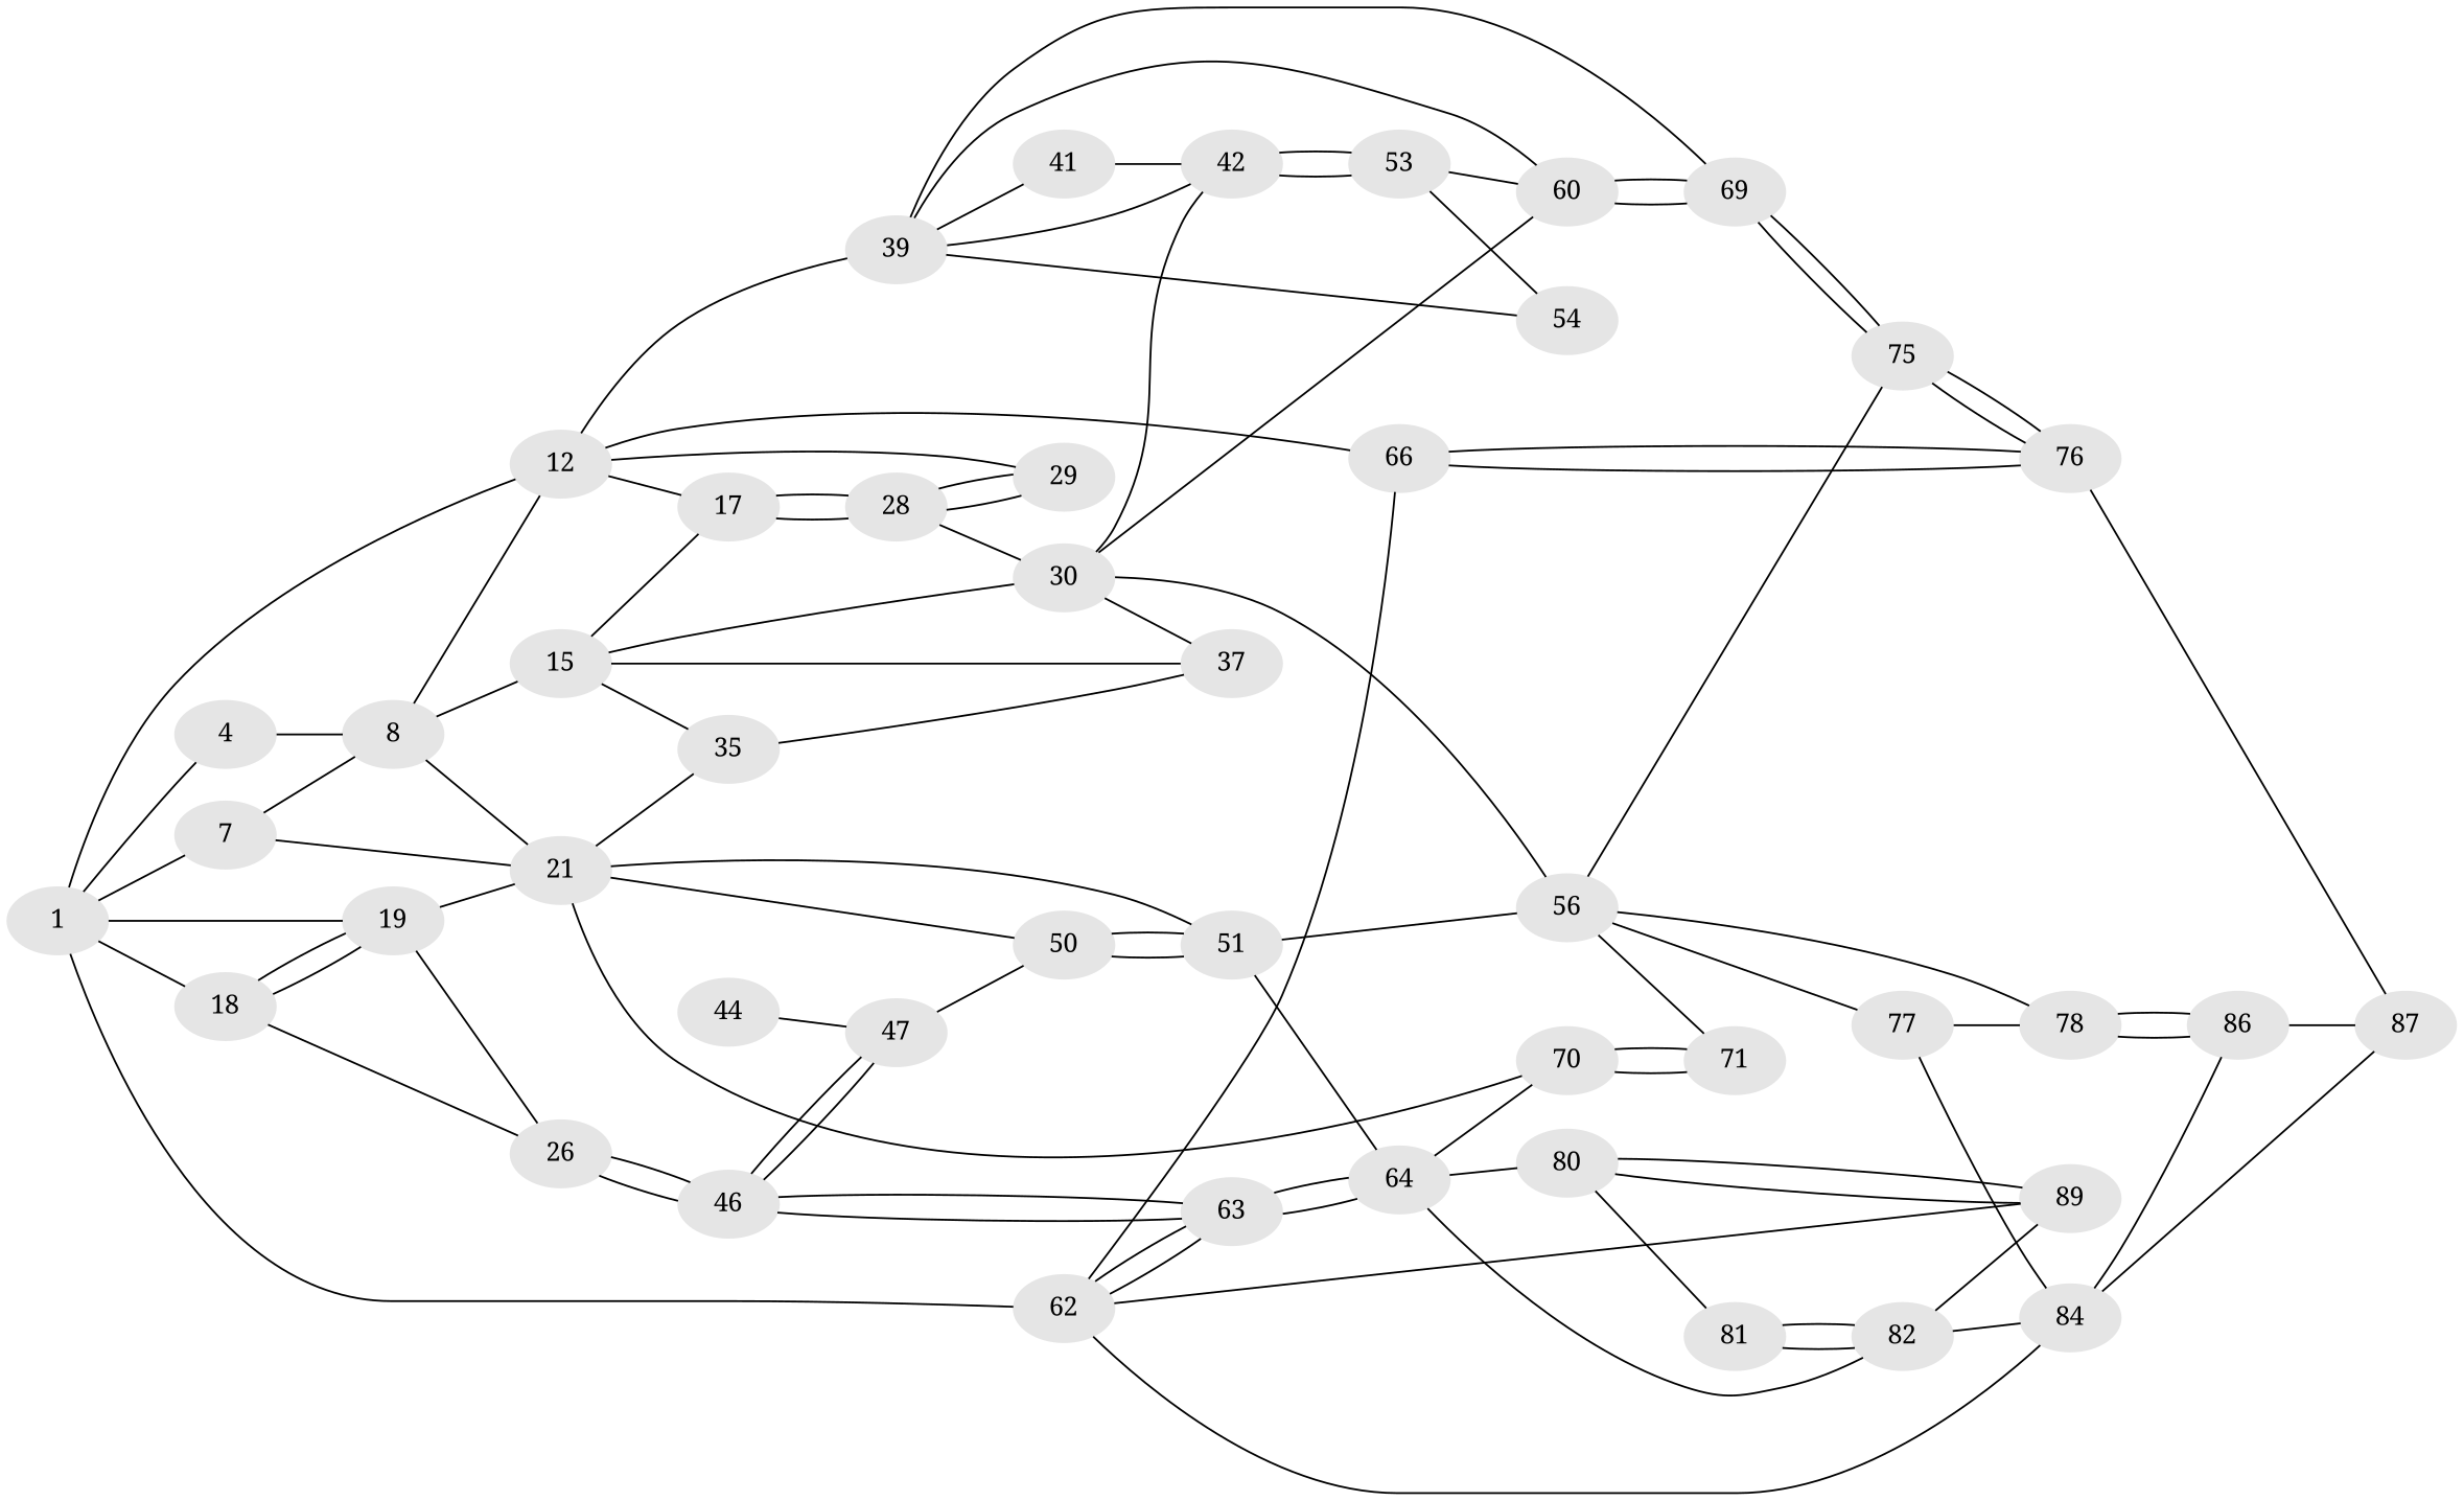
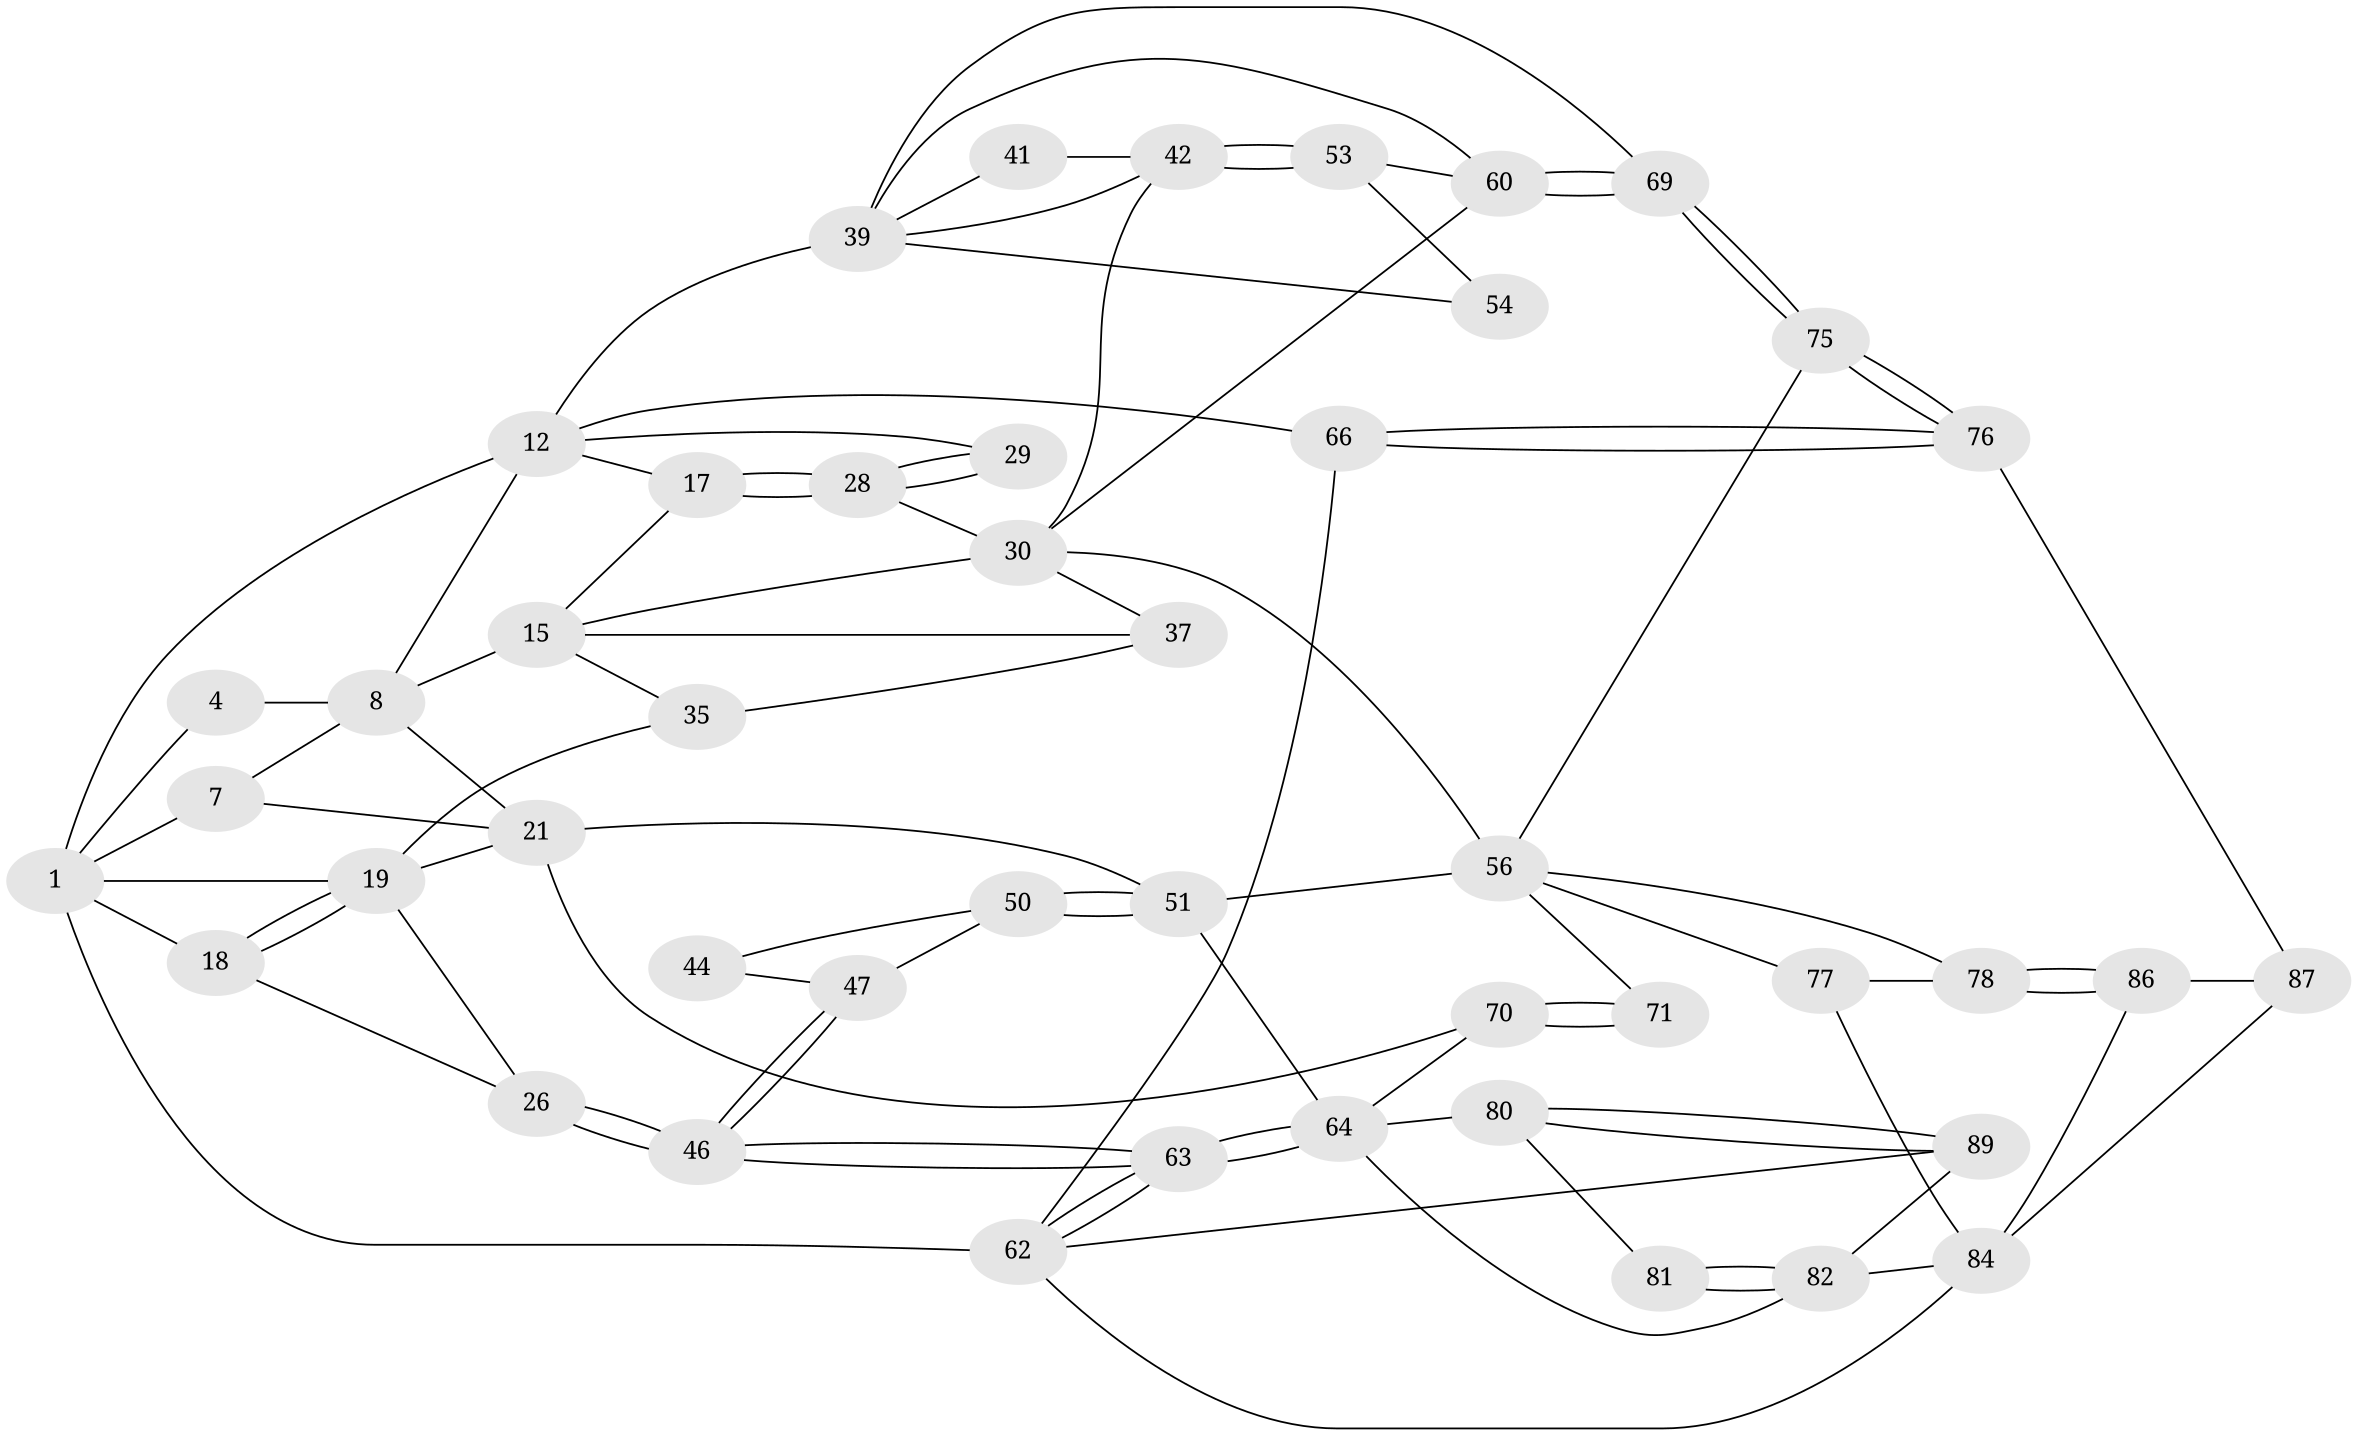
  graph {
    fontname="Noto Serif"
    rankdir=LR
    node [color=gray90 fontname="Noto Serif" style=filled]
    edge [fontname="Noto Serif"]
    1 [super="+6+2"]
    4 [super="+5"]
    7
    12 [super="+13+38"]
    18
    19 [super="+20+24"]
    62 [super="+67+88"]
    8 [super="+9"]
    21 [super="+25+22"]
    17
    29
    39 [super="+59+40"]
    66
    26
    63
    84 [super="+91+85"]
    89
    15 [super="+16+36"]
    35
    51
    70
    30 [super="+31"]
    37 [super="+55"]
    28
    42 [super="+43"]
    60 [super="+61"]
    41
    54
    69
    76
    56 [super="+72+57"]
    46
    44 [super="+45"]
    47
    50
    64 [super="+65"]
    71
    53
    75
    77 [super="+79"]
    78
    80
    82 [super="+83"]
    86
    87
    81
    1 -- 4
    1 -- 7
    1 -- 12
    1 -- 18
    1 -- 19
    1 -- 62 [weight=2]
    4 -- 8 [weight=2]
    7 -- 8
    7 -- 21
    12 -- 17
    12 -- 29
    12 -- 39
    12 -- 66
    18 -- 19
    18 -- 19
    18 -- 26
    19 -- 21 [weight=2]
    19 -- 26
    62 -- 66
    62 -- 63
    62 -- 63
    62 -- 84 [weight=2]
    62 -- 89
    8 -- 12
    8 -- 21
    8 -- 15
-   21 -- 35
+   19 -- 35
    21 -- 51
    21 -- 70
    17 -- 28
    17 -- 28
    39 -- 42
    39 -- 60
    39 -- 41
    39 -- 54 [weight=2]
    39 -- 69
    66 -- 76
    66 -- 76
    26 -- 46
    26 -- 46
    63 -- 64
    63 -- 64
    84 -- 86
    84 -- 87
    15 -- 17
    15 -- 35
    15 -- 30
    15 -- 37
    35 -- 37
    51 -- 56
    51 -- 64
    70 -- 71
    70 -- 71
    30 -- 37
    30 -- 42
    30 -- 60
    30 -- 56
    28 -- 29
    28 -- 29
    28 -- 30
    42 -- 53
    42 -- 53
    60 -- 69
    60 -- 69
    41 -- 42
    69 -- 75
    69 -- 75
    76 -- 87
    56 -- 71
    56 -- 75
    56 -- 77
    56 -- 78
    46 -- 63
    46 -- 63
    46 -- 47
    46 -- 47
    44 -- 47
-   21 -- 50
+   44 -- 50
    47 -- 50
    50 -- 51
    50 -- 51
    64 -- 70
    64 -- 80
    64 -- 82
    53 -- 60
    53 -- 54
    75 -- 76
    75 -- 76
    77 -- 84
    77 -- 78
    78 -- 86
    78 -- 86
    80 -- 89
    80 -- 89
    80 -- 81
    82 -- 84
    82 -- 89
    86 -- 87
    81 -- 82 [weight=2]
    81 -- 82
  }
